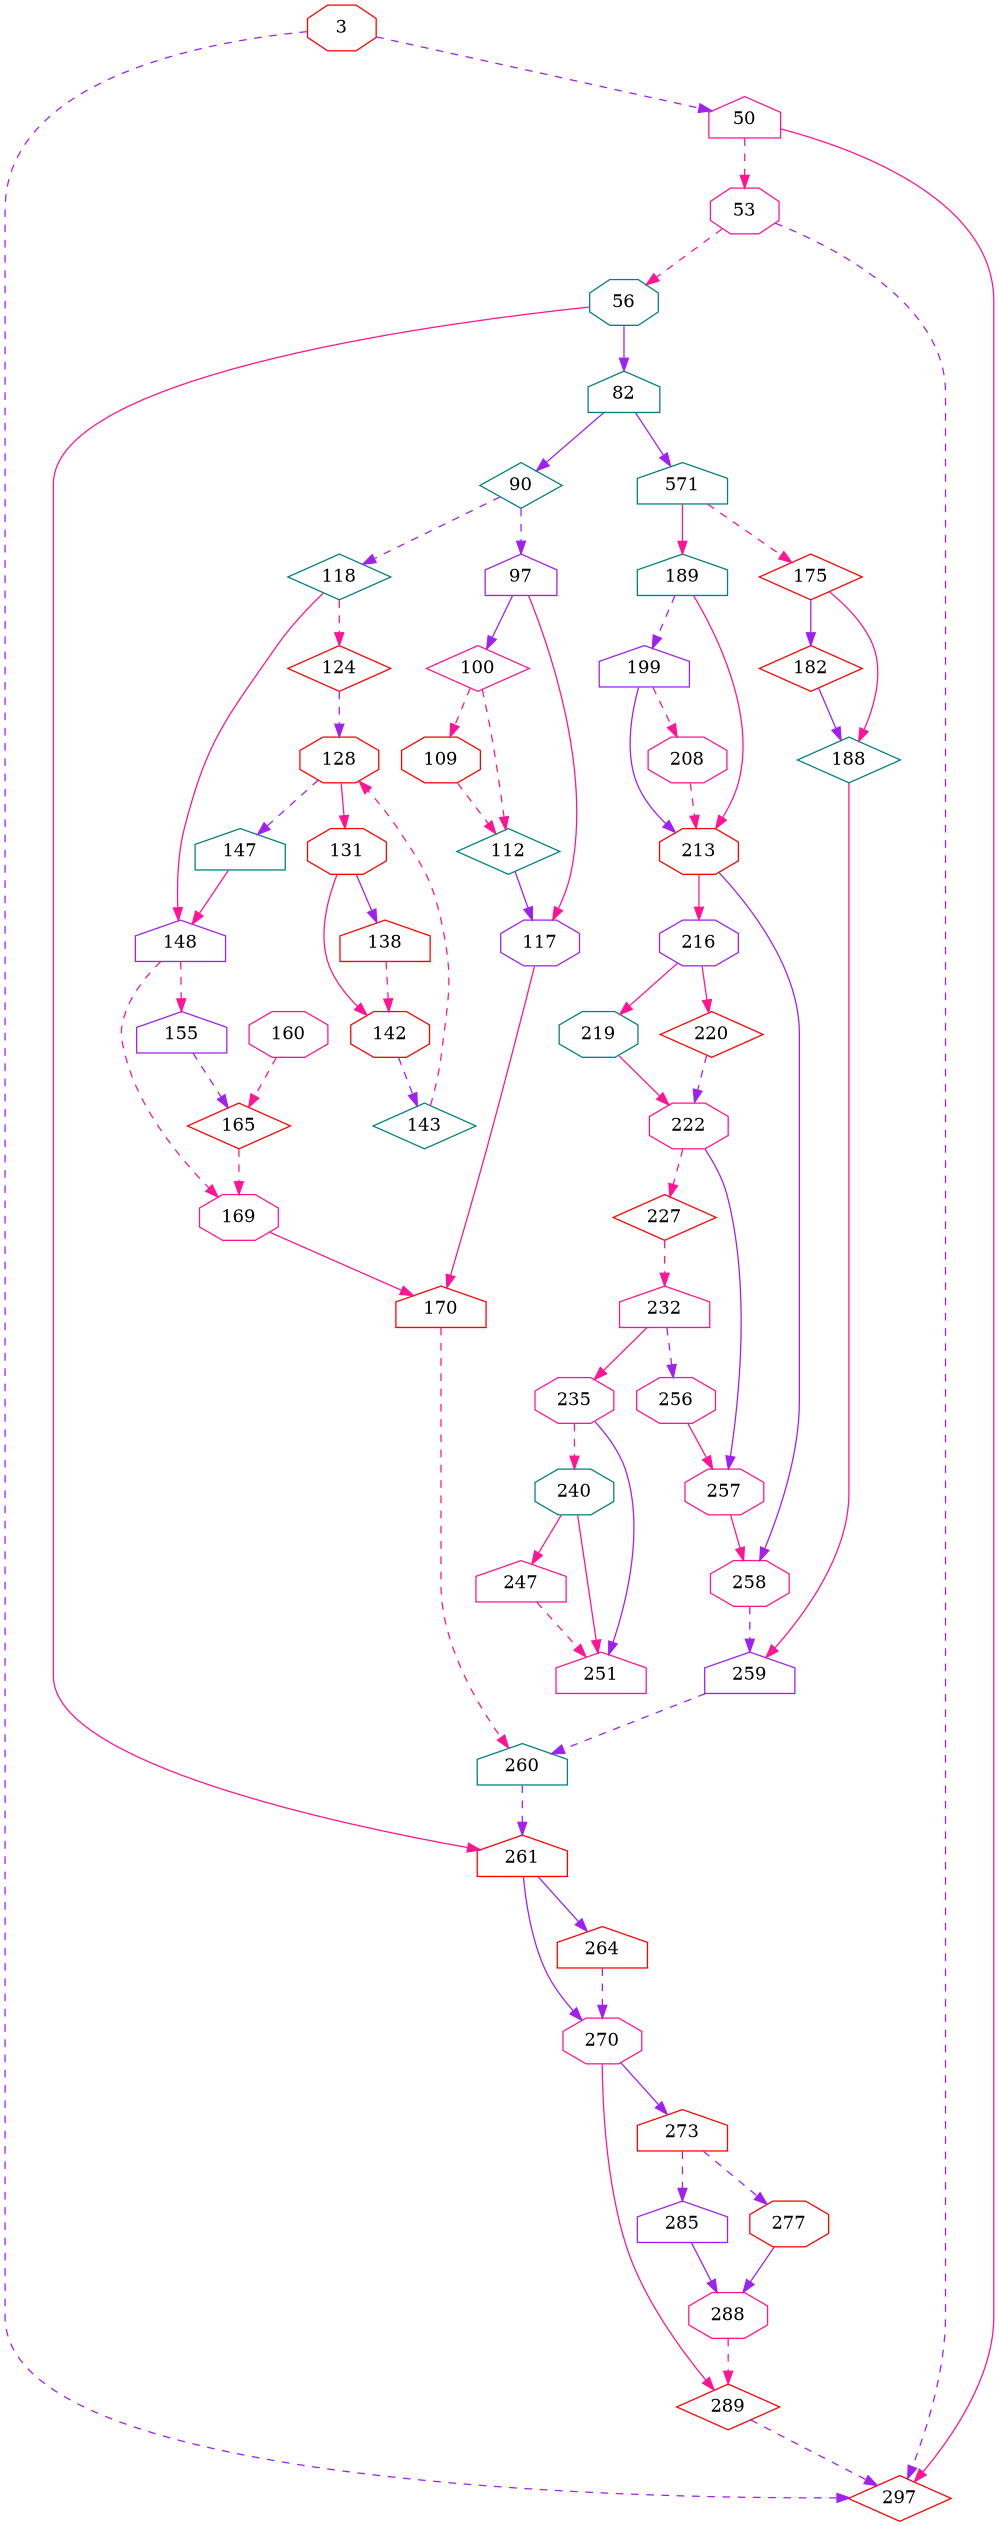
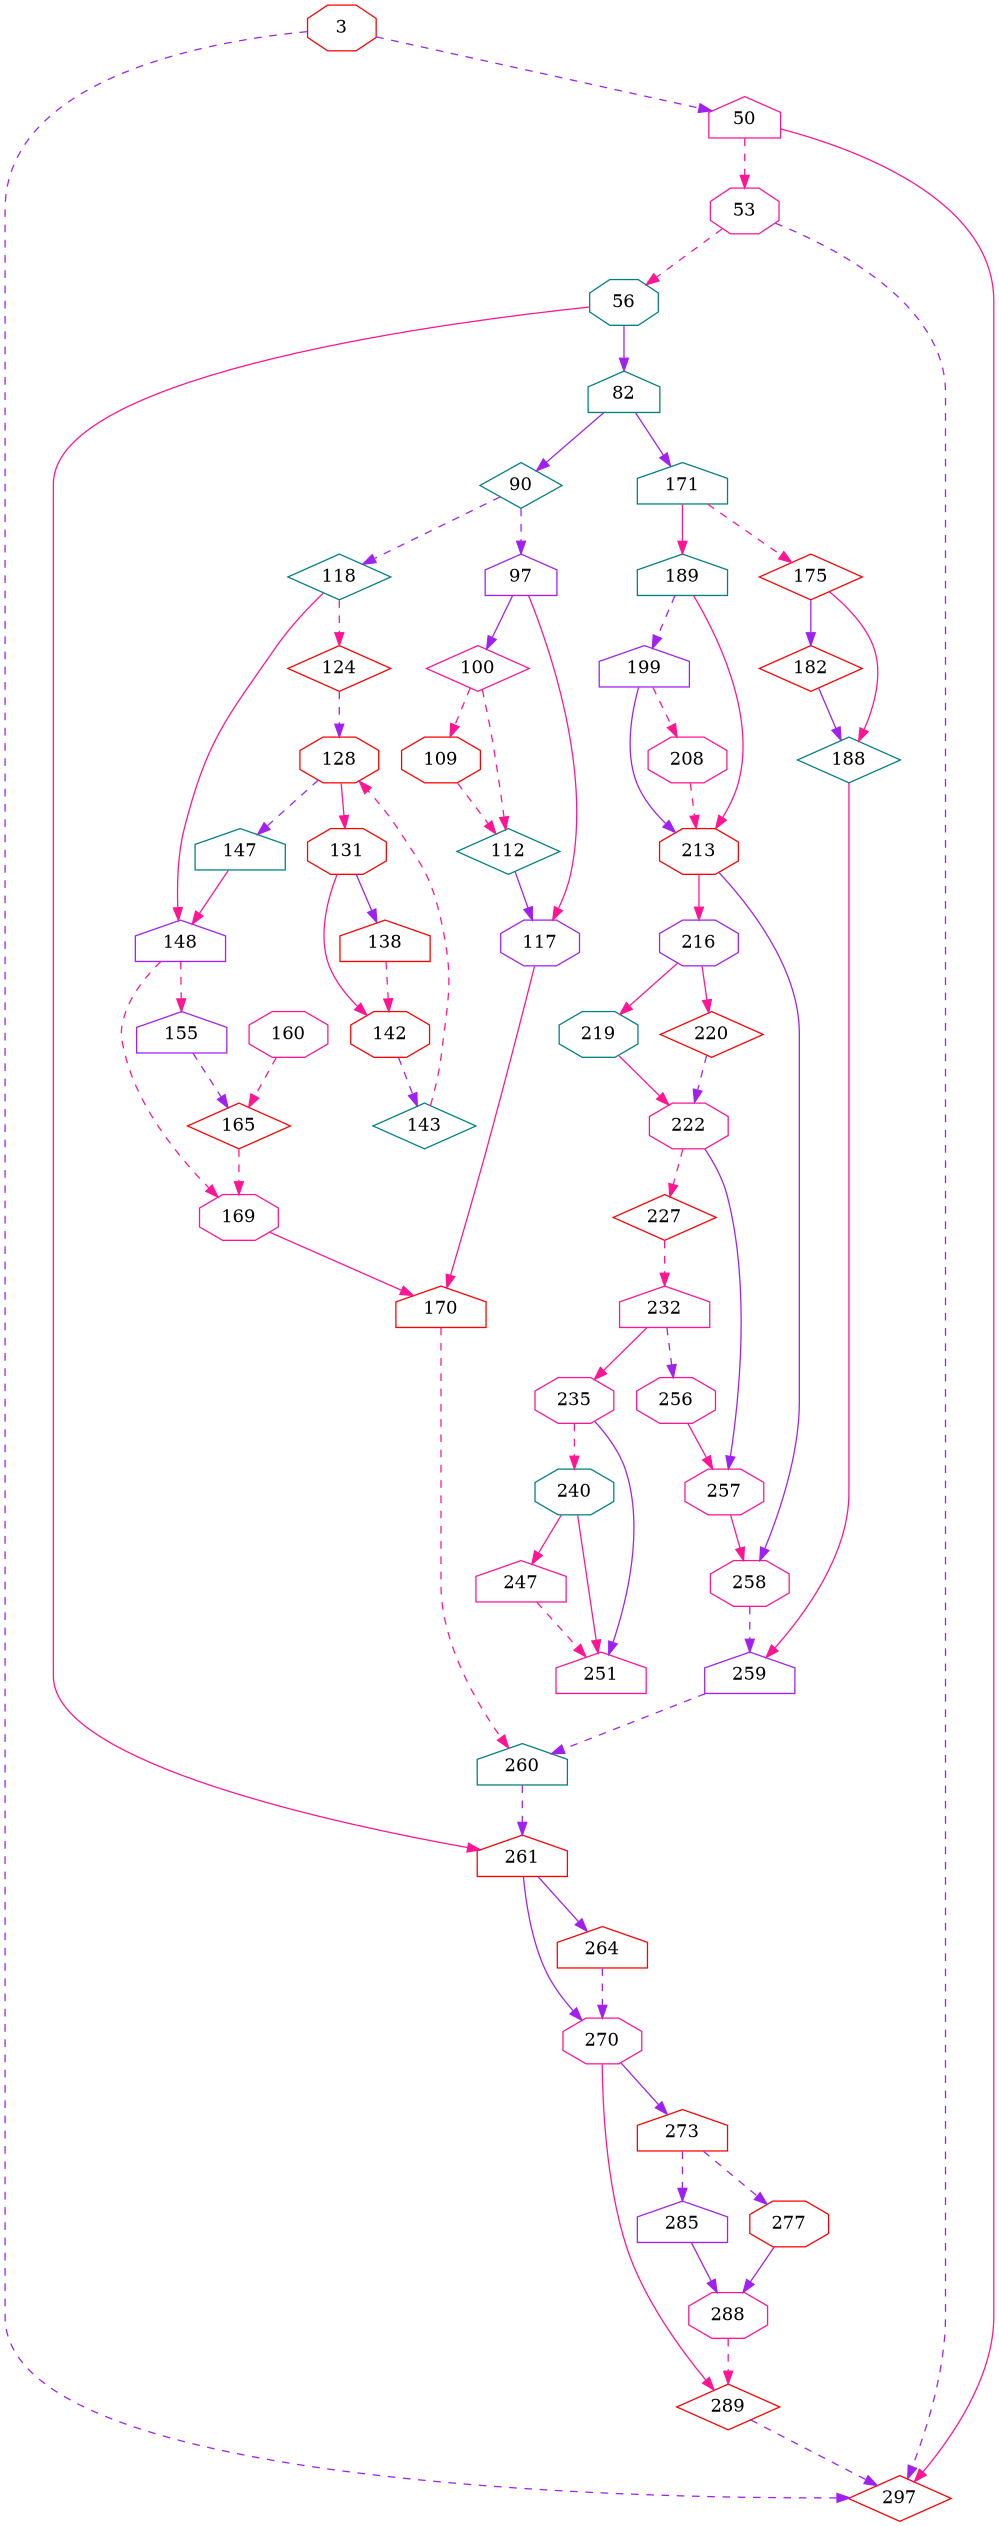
  strict digraph {
    node [color=red shape=octagon]
    edge [color=deeppink style=dashed]
    3 [entry=true]
    50 [color=deeppink shape=house]
    297 [shape=diamond]
    53 [color=deeppink]
    56 [color=teal]
    82 [color=teal shape=house]
    261 [shape=house]
    90 [color=teal shape=diamond]
-   171 [color=teal shape=house label=571]
+   171 [color=teal shape=house]
    264 [shape=house]
    270 [color=deeppink]
    97 [color=purple shape=house]
    118 [color=teal shape=diamond]
    175 [shape=diamond]
    189 [color=teal shape=house]
    273 [shape=house]
    289 [shape=diamond]
    100 [color=deeppink shape=diamond]
    117 [color=purple]
    124 [shape=diamond]
    148 [color=purple shape=house]
    182 [shape=diamond]
    188 [color=teal shape=diamond]
    199 [color=purple shape=house]
    213
    109
    112 [color=teal shape=diamond]
    170 [shape=house]
    128
    155 [color=purple shape=house]
    169 [color=deeppink]
    260 [color=teal shape=house]
    131
    147 [color=teal shape=house]
    165 [shape=diamond]
    138 [shape=house]
    142
    143 [color=teal shape=diamond]
    160 [color=deeppink]
    259 [color=purple shape=house]
    208 [color=deeppink]
    216 [color=purple]
    258 [color=deeppink]
    219 [color=teal]
    220 [shape=diamond]
    222 [color=deeppink]
    227 [shape=diamond]
    257 [color=deeppink]
    232 [color=deeppink shape=house]
    235 [color=deeppink]
    256 [color=deeppink]
    240 [color=teal]
    251 [color=deeppink shape=house]
    247 [color=deeppink shape=house]
    277
    285 [color=purple shape=house]
    288 [color=deeppink]
    3 -> 50 [color=purple cond=true]
    3 -> 297 [color=purple cond=false]
    50 -> 297 [cond=false style=solid]
    50 -> 53 [cond=true]
    53 -> 297 [color=purple cond=false]
    53 -> 56 [cond=true]
    56 -> 82 [color=purple cond=true style=solid]
    56 -> 261 [cond=false style=solid]
    82 -> 90 [color=purple cond=true style=solid]
    82 -> 171 [color=purple cond=false style=solid]
    261 -> 264 [color=purple cond=true style=solid]
    261 -> 270 [color=purple cond=false style=solid]
    90 -> 97 [color=purple cond=true]
    90 -> 118 [color=purple cond=false]
    171 -> 175 [cond=true]
    171 -> 189 [cond=false style=solid]
    264 -> 270 [color=purple]
    270 -> 273 [color=purple cond=true style=solid]
    270 -> 289 [cond=false style=solid]
    97 -> 100 [color=purple cond=true style=solid]
    97 -> 117 [cond=false style=solid]
    118 -> 124 [cond=true]
    118 -> 148 [cond=false style=solid]
    175 -> 182 [color=purple cond=true style=solid]
    175 -> 188 [cond=false style=solid]
    189 -> 199 [color=purple cond=true]
    189 -> 213 [cond=false style=solid]
    273 -> 277 [color=purple cond=true]
    273 -> 285 [color=purple cond=false]
    289 -> 297 [color=purple]
    100 -> 109 [cond=true]
    100 -> 112 [cond=false]
    117 -> 170 [style=solid]
    124 -> 128 [color=purple]
    148 -> 155 [cond=true]
    148 -> 169 [cond=false]
    182 -> 188 [color=purple style=solid]
    188 -> 259 [style=solid]
    199 -> 213 [color=purple cond=false style=solid]
    199 -> 208 [cond=true]
    213 -> 216 [cond=true style=solid]
    213 -> 258 [color=purple cond=false style=solid]
    109 -> 112
    112 -> 117 [color=purple style=solid]
    170 -> 260
    128 -> 131 [cond=true style=solid]
    128 -> 147 [color=purple cond=false]
    155 -> 165 [color=purple cond=false]
    169 -> 170 [style=solid]
    260 -> 261 [color=purple]
    131 -> 138 [color=purple cond=true style=solid]
    131 -> 142 [cond=false style=solid]
    147 -> 148 [style=solid]
    165 -> 169
    138 -> 142
    142 -> 143 [color=purple]
    143 -> 128
    160 -> 165
    259 -> 260 [color=purple]
    208 -> 213
    216 -> 219 [cond=true style=solid]
    216 -> 220 [cond=false style=solid]
    258 -> 259 [color=purple]
    219 -> 222 [style=solid]
    220 -> 222 [color=purple]
    222 -> 227 [cond=true]
    222 -> 257 [color=purple cond=false style=solid]
    227 -> 232
    257 -> 258 [style=solid]
    232 -> 235 [cond=true style=solid]
    232 -> 256 [color=purple cond=false]
    235 -> 240 [cond=true]
    235 -> 251 [color=purple cond=false style=solid]
    256 -> 257 [style=solid]
    240 -> 251 [cond=false style=solid]
    240 -> 247 [cond=true style=solid]
    247 -> 251
    277 -> 288 [color=purple style=solid]
    285 -> 288 [color=purple style=solid]
    288 -> 289
  }
